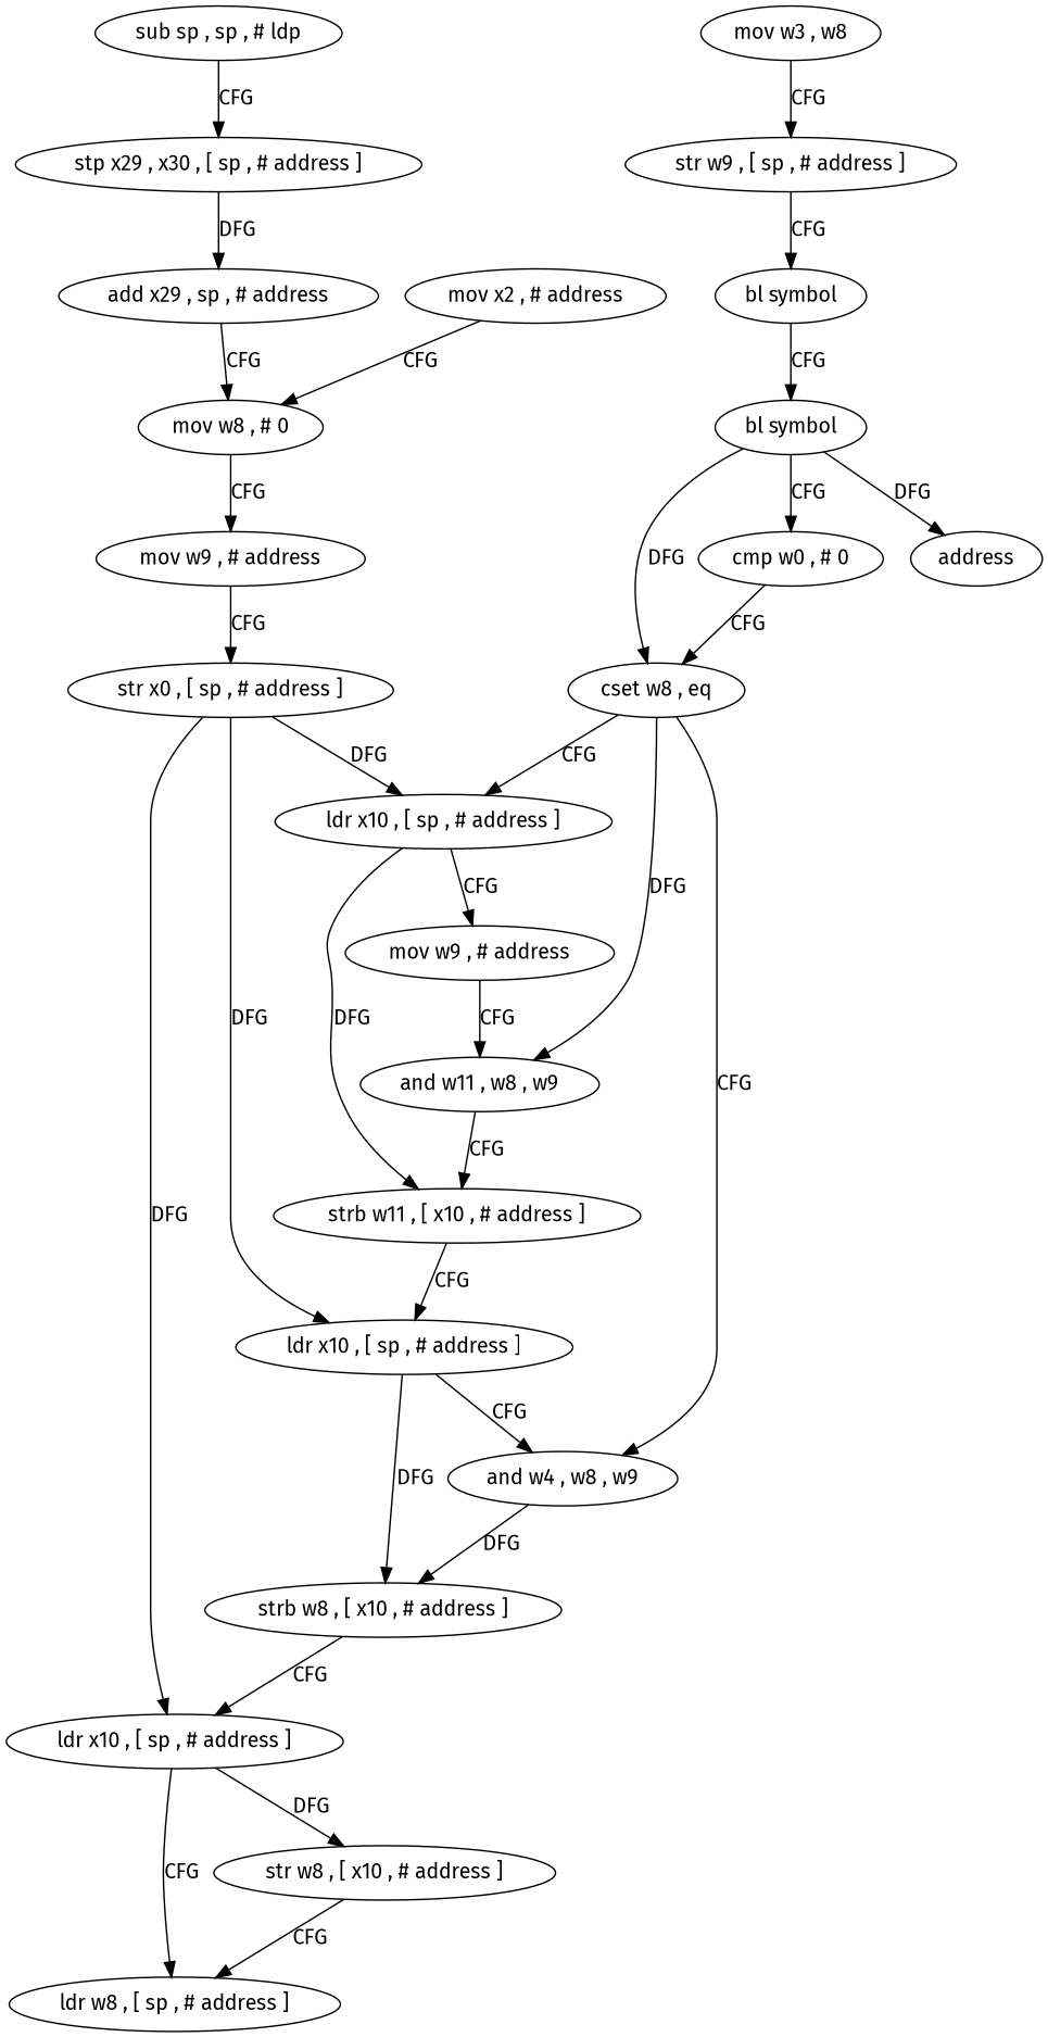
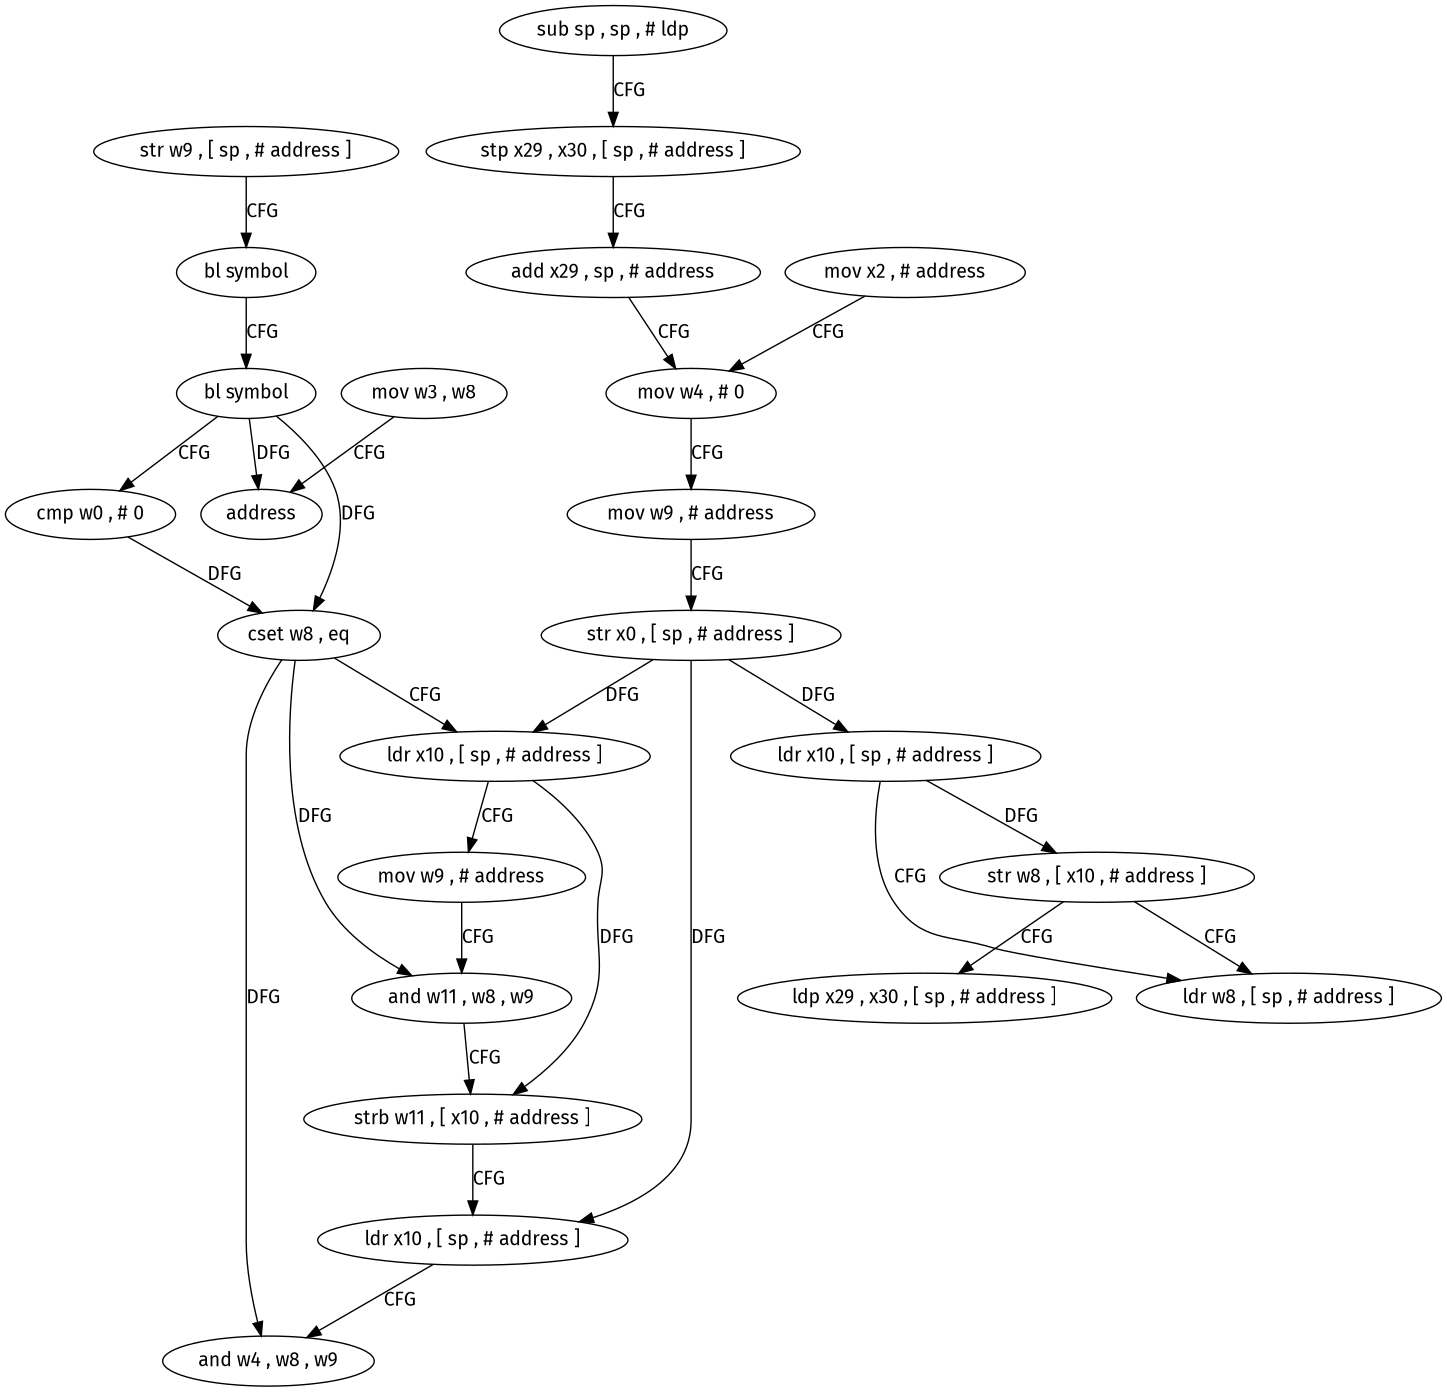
  digraph {
    fontname="Fira Sans"
    node [fontname="Fira Sans"]
    edge [fontname="Fira Sans"]
    n1 [label="sub sp , sp , # ldp"]
    n2 [label="stp x29 , x30 , [ sp , # address ]"]
    n3 [label="add x29 , sp , # address"]
-   n4 [label="mov w8 , # 0"]
+   n4 [label="mov w4 , # 0"]
    n5 [label="mov x2 , # address"]
    n6 [label="mov w9 , # address"]
    n7 [label="str x0 , [ sp , # address ]"]
    n8 [label="ldr x10 , [ sp , # address ]"]
    n9 [label="ldr x10 , [ sp , # address ]"]
    n10 [label="ldr x10 , [ sp , # address ]"]
    n11 [label="mov w9 , # address"]
    n12 [label="strb w11 , [ x10 , # address ]"]
    n13 [label="and w4 , w8 , w9"]
-   n14 [label="strb w8 , [ x10 , # address ]"]
    n15 [label="ldr w8 , [ sp , # address ]"]
    n16 [label="str w8 , [ x10 , # address ]"]
    n17 [label="mov w3 , w8"]
    n18 [label="str w9 , [ sp , # address ]"]
    n19 [label="bl symbol"]
    n20 [label="bl symbol"]
    n21 [label="cmp w0 , # 0"]
    n22 [label="cset w8 , eq"]
    n23 [label=address]
    n24 [label="and w11 , w8 , w9"]
+   n25 [label="ldp x29 , x30 , [ sp , # address ]"]
    n1 -> n2 [label=CFG]
-   n2 -> n3 [label=DFG]
+   n2 -> n3 [label=CFG]
    n3 -> n4 [label=CFG]
    n4 -> n6 [label=CFG]
    n5 -> n4 [label=CFG]
    n6 -> n7 [label=CFG]
    n7 -> n8 [label=DFG]
    n7 -> n9 [label=DFG]
    n7 -> n10 [label=DFG]
    n8 -> n11 [label=CFG]
    n8 -> n12 [label=DFG]
    n9 -> n13 [label=CFG]
-   n9 -> n14 [label=DFG]
    n10 -> n15 [label=CFG]
    n10 -> n16 [label=DFG]
    n11 -> n24 [label=CFG]
    n12 -> n9 [label=CFG]
-   n13 -> n14 [label=DFG]
-   n14 -> n10 [label=CFG]
    n16 -> n15 [label=CFG]
-   n17 -> n18 [label=CFG]
+   n16 -> n25 [label=CFG]
+   n17 -> n23 [label=CFG]
    n18 -> n19 [label=CFG]
    n19 -> n20 [label=CFG]
    n20 -> n21 [label=CFG]
    n20 -> n22 [label=DFG]
    n20 -> n23 [label=DFG]
-   n21 -> n22 [label=CFG]
+   n21 -> n22 [label=DFG]
    n22 -> n8 [label=CFG]
-   n22 -> n13 [label=CFG]
+   n22 -> n13 [label=DFG]
    n22 -> n24 [label=DFG]
    n24 -> n12 [label=CFG]
  }
